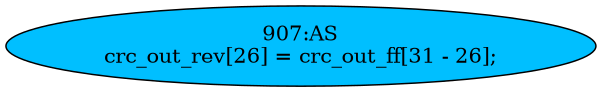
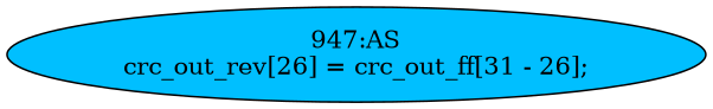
  strict digraph {
    rankdir=LR
-   n1 [ast="<pyverilog.vparser.ast.Assign object at 0x7f01261f36d0>" def_var="['crc_out_rev']" fillcolor=deepskyblue label="907:AS\ncrc_out_rev[26] = crc_out_ff[31 - 26];" statements="[]" style=filled typ=Assign use_var="['crc_out_ff']"]
+   n1 [ast="<pyverilog.vparser.ast.Assign object at 0x7f01261f36d0>" def_var="['crc_out_rev']" fillcolor=deepskyblue label="947:AS\ncrc_out_rev[26] = crc_out_ff[31 - 26];" statements="[]" style=filled typ=Assign use_var="['crc_out_ff']"]
  }
